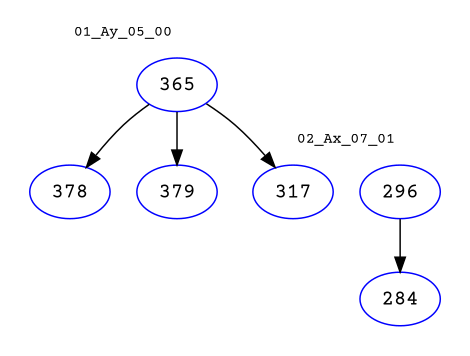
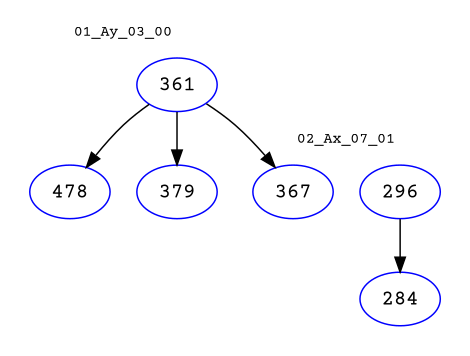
  digraph {
    fontname="Courier Prime"
    node [color=blue fontname="Courier Prime"]
    edge [color=black fontname="Courier Prime"]
    n1 [label=296]
    n2 [label=284]
-   n3 [label=317]
-   n4 [label=365]
-   n5 [label=378]
+   n3 [label=367]
+   n4 [label=361]
+   n5 [label=478]
    n6 [label=379]
    subgraph cluster_1 {
      color=white
      fontsize=10
      label="02_Ax_07_01"
      n1
      n2
      n3
    }
    subgraph cluster_2 {
      color=white
      fontsize=10
-     label="01_Ay_05_00"
+     label="01_Ay_03_00"
      n4
      n5
      n6
    }
    n1 -> n2
    n4 -> n3
    n4 -> n5
    n4 -> n6
  }
